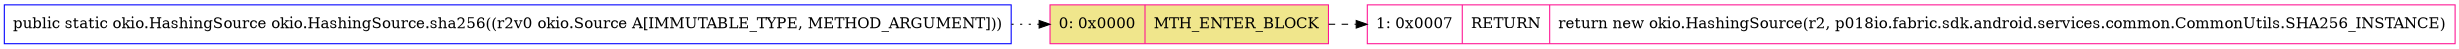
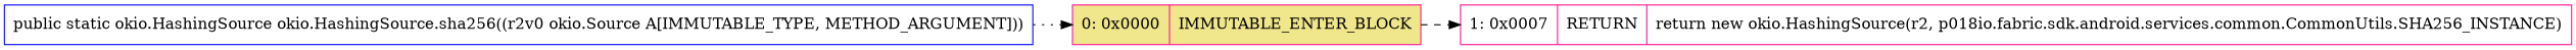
  digraph {
    rankdir=LR
    node [shape=record style=filled fillcolor=white color=deeppink]
    edge [color=black]
-   n1 [label="{0\:\ 0x0000|MTH_ENTER_BLOCK\l}" fillcolor=khaki]
+   n1 [label="{0\:\ 0x0000|IMMUTABLE_ENTER_BLOCK\l}" fillcolor=khaki]
    n2 [label="{1\:\ 0x0007|RETURN\l|return new okio.HashingSource(r2, p018io.fabric.sdk.android.services.common.CommonUtils.SHA256_INSTANCE)\l}"]
    n3 [label="{public static okio.HashingSource okio.HashingSource.sha256((r2v0 okio.Source A[IMMUTABLE_TYPE, METHOD_ARGUMENT])) }" color=blue]
    n1 -> n2 [style=dashed]
    n3 -> n1 [style=dotted]
  }
